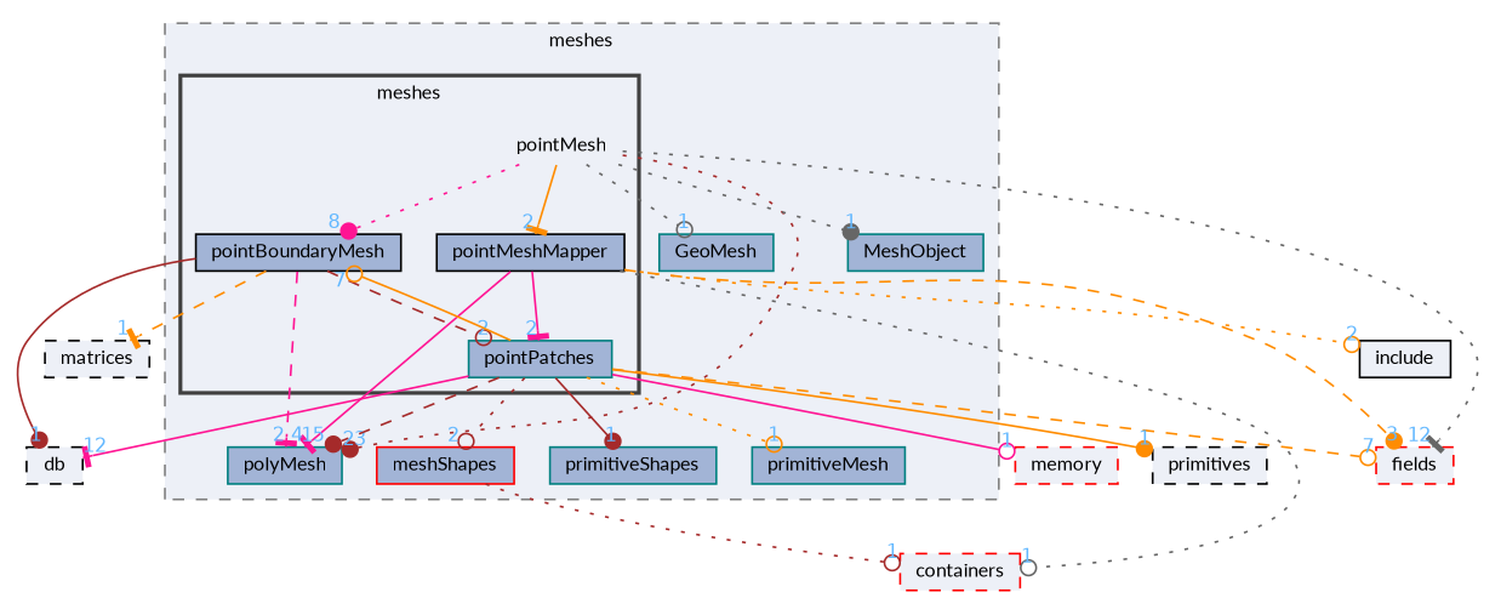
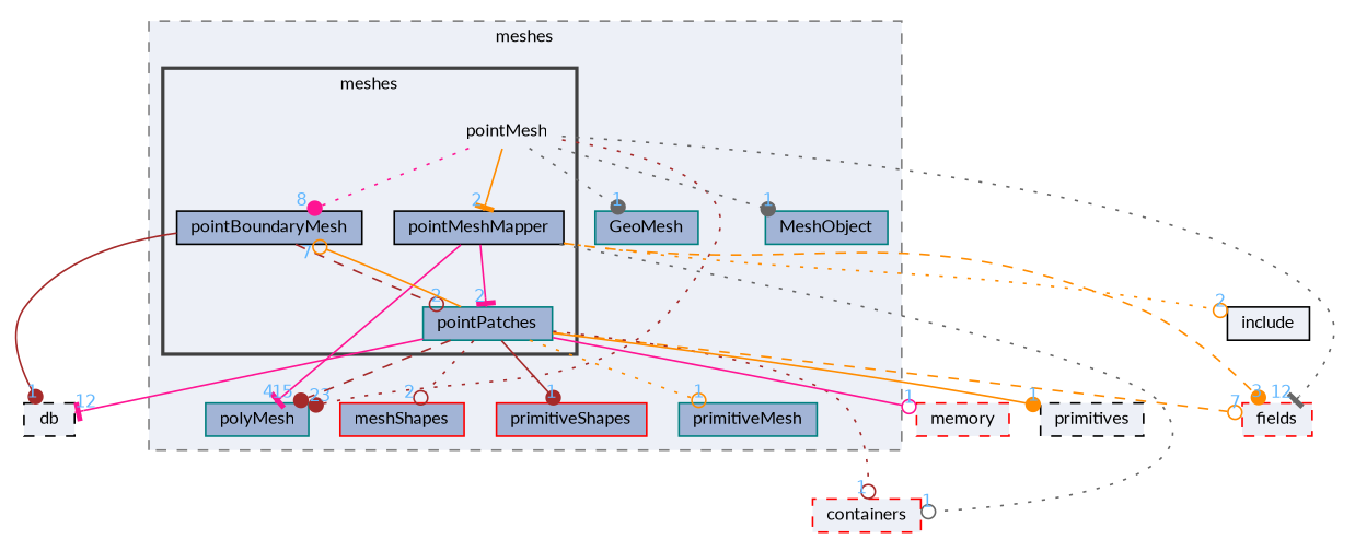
  digraph {
    compound=true
    fontname=Lato
    node [fontname=Lato fontsize=10 shape=box color=teal fillcolor="#a2b4d6" style=filled]
    edge [color=darkorange fontcolor=steelblue1 fontname=Lato fontsize=10 headlabel=1 labeldistance=1.5 labelfontname=Helvetica labelfontsize=10 style=dotted arrowhead=dot]
    n1 [height=0.2 label=pointMesh shape=plaintext width=0.4 fillcolor="" style=""]
    n2 [color=black height=0.2 label=pointBoundaryMesh width=0.4]
    n3 [color=black height=0.2 label=pointMeshMapper width=0.4]
    n4 [height=0.2 label=pointPatches width=0.4]
    n5 [height=0.2 label=GeoMesh width=0.4]
    n6 [height=0.2 label=polyMesh width=0.4]
    n7 [color=red height=0.2 label=meshShapes width=0.4]
    n8 [height=0.2 label=MeshObject width=0.4]
-   n9 [height=0.2 label=primitiveShapes width=0.4]
+   n9 [color=red height=0.2 label=primitiveShapes width=0.4]
    n10 [height=0.2 label=primitiveMesh width=0.4]
    n11 [color=red fillcolor="#edf0f7" height=0.2 label=fields style="filled,dashed" width=0.4]
    n12 [color=black fillcolor="#edf0f7" height=0.2 label=db style="filled,dashed" width=0.4]
-   n13 [color=black fillcolor="#edf0f7" height=0.2 label=matrices style="filled,dashed" width=0.4]
    n14 [color=red fillcolor="#edf0f7" height=0.2 label=containers style="filled,dashed" width=0.4]
    n15 [color=black fillcolor="#edf0f7" height=0.2 label=include width=0.4]
    n16 [color=red fillcolor="#edf0f7" height=0.2 label=memory style="filled,dashed" width=0.4]
    n17 [color=black fillcolor="#edf0f7" height=0.2 label=primitives style="filled,dashed" width=0.4]
    subgraph cluster_1 {
      bgcolor="#edf0f7"
      fontsize=10
      label=meshes
      pencolor=grey50
      style="filled,dashed"
      n5
      n6
      n7
      n8
      n9
      n10
      subgraph cluster_2 {
        bgcolor="#edf0f7"
        fontsize=10
        pencolor=grey25
        style="filled,bold"
        n1
        n2
        n3
        n4
      }
    }
    n1 -> n2 [color=deeppink headlabel=8]
    n1 -> n3 [headlabel=2 style=solid arrowhead=tee]
-   n1 -> n5 [color=gray40 arrowhead=odot]
+   n1 -> n5 [color=gray40]
    n1 -> n6 [color=brown headlabel=23]
    n1 -> n8 [color=gray40]
    n1 -> n11 [color=gray40 headlabel=12 arrowhead=tee]
    n2 -> n4 [color=brown headlabel=2 style=dashed arrowhead=odot]
-   n2 -> n6 [color=deeppink headlabel=2 style=dashed arrowhead=tee]
    n2 -> n12 [color=brown style=solid]
-   n2 -> n13 [style=dashed arrowhead=tee]
    n3 -> n4 [color=deeppink headlabel=2 style=solid arrowhead=tee]
    n3 -> n6 [color=deeppink headlabel=4 style=solid arrowhead=tee]
    n3 -> n11 [headlabel=3 style=dashed]
    n3 -> n14 [color=gray40 arrowhead=odot]
    n3 -> n15 [headlabel=2 arrowhead=odot]
    n4 -> n2 [headlabel=7 style=solid arrowhead=odot]
    n4 -> n6 [color=brown headlabel=15 style=dashed]
    n4 -> n7 [color=brown headlabel=2 arrowhead=odot]
    n4 -> n9 [color=brown style=solid]
    n4 -> n10 [arrowhead=odot]
    n4 -> n11 [headlabel=7 style=dashed arrowhead=odot]
    n4 -> n12 [color=deeppink headlabel=12 style=solid arrowhead=tee]
-   n7 -> n14 [color=brown arrowhead=odot]
+   n4 -> n14 [color=brown arrowhead=odot]
    n4 -> n16 [color=deeppink style=solid arrowhead=odot]
    n4 -> n17 [style=solid]
  }
